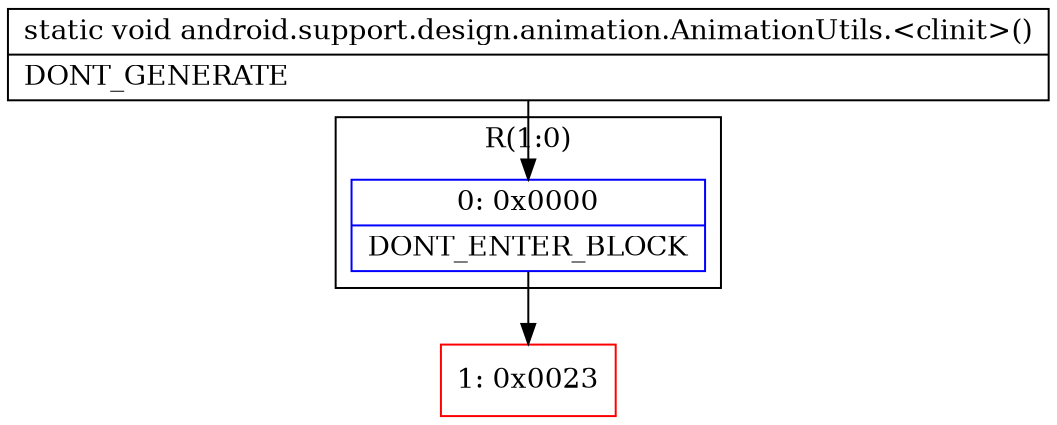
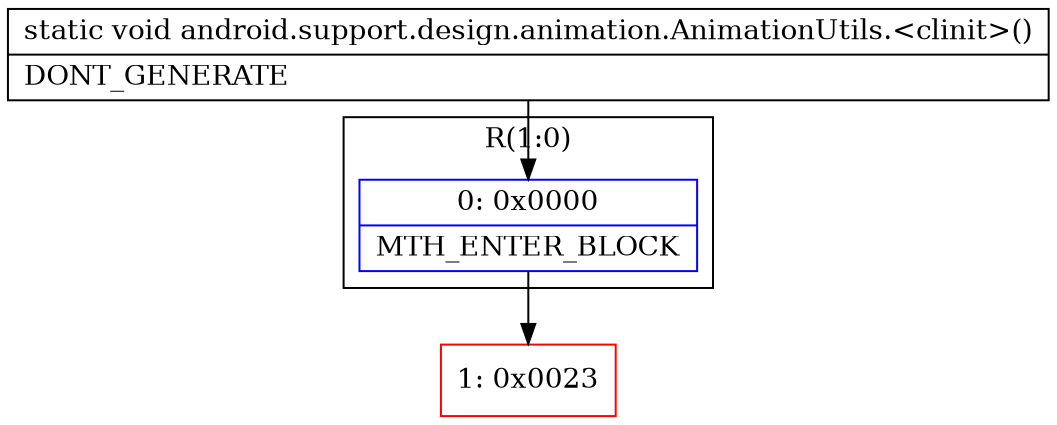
  digraph {
    node [shape=record]
-   n1 [color=blue label="{0\:\ 0x0000|DONT_ENTER_BLOCK\l}"]
+   n1 [color=blue label="{0\:\ 0x0000|MTH_ENTER_BLOCK\l}"]
    n2 [color=red label="{1\:\ 0x0023}"]
    n3 [label="{static void android.support.design.animation.AnimationUtils.\<clinit\>()  | DONT_GENERATE\l}"]
    subgraph cluster_1 {
      label="R(1:0)"
      n1
    }
    n1 -> n2
    n3 -> n1
  }
